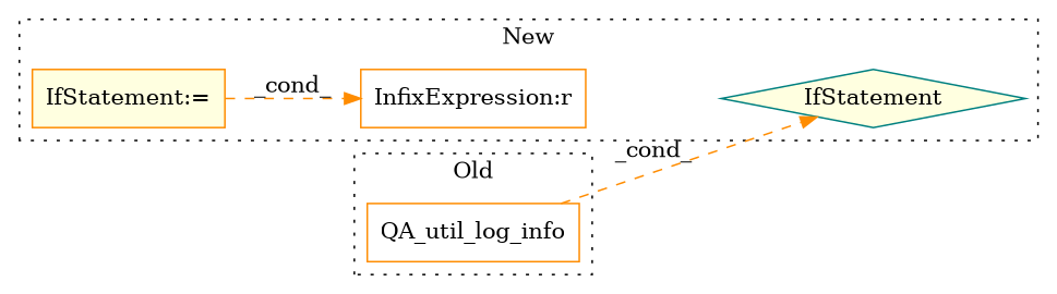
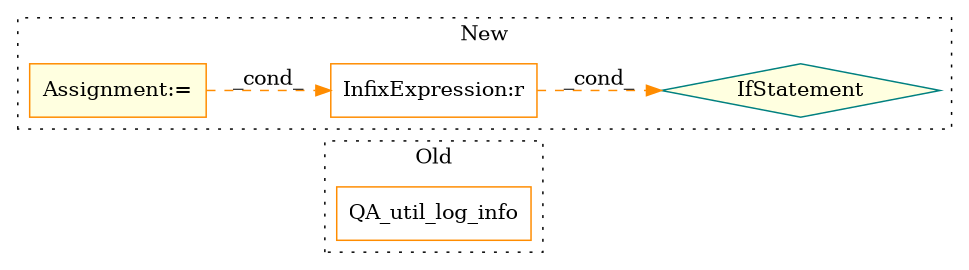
  digraph {
    rankdir=LR
    node [color=darkorange fillcolor=lightyellow shape=box style=filled]
    edge [color=darkorange style=dashed]
    n1 [a=25 color=teal l="4,2" label=IfStatement s="1410,1433" shape=diamond]
    n2 [a=27 fillcolor=white l=4 label="InfixExpression:r" s=1425]
-   n3 [a=7 l=1 label="IfStatement:=" s=1315]
+   n3 [a=7 l=1 label="Assignment:=" s=1315]
    n4 [a=32 fillcolor=white l="17,1" label=QA_util_log_info s="1293,1401"]
    subgraph cluster_1 {
      label=New
      style=dotted
      n1
      n2
      n3
    }
    subgraph cluster_2 {
      label=Old
      style=dotted
      n4
    }
-   n4 -> n1 [label=_cond_]
+   n2 -> n1 [label=_cond_]
    n3 -> n2 [label=_cond_]
  }
